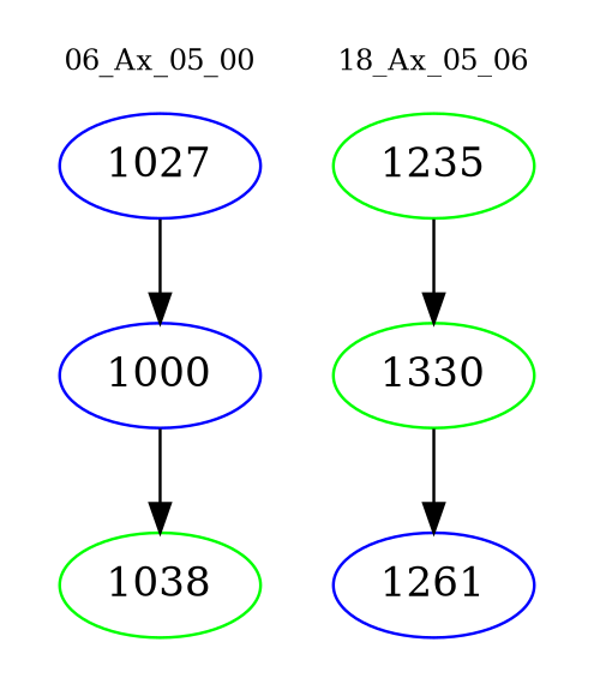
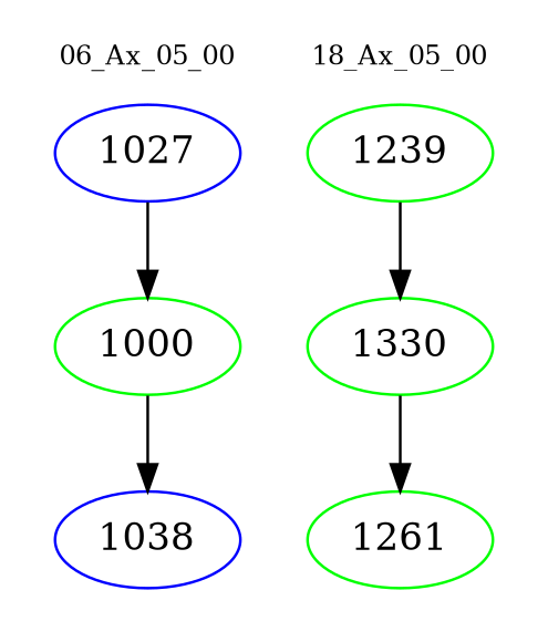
  digraph {
    node [color=blue]
    edge [color=black]
    n1 [label=1027]
-   n2 [label=1000]
-   n3 [color=green label=1038]
-   n4 [color=green label=1235]
+   n2 [color=green label=1000]
+   n3 [label=1038]
+   n4 [color=green label=1239]
    n5 [color=green label=1330]
-   n6 [label=1261]
+   n6 [color=green label=1261]
    subgraph cluster_1 {
      color=white
      fontsize=10
      label="06_Ax_05_00"
      n1
      n2
      n3
    }
    subgraph cluster_2 {
      color=white
      fontsize=10
-     label="18_Ax_05_06"
+     label="18_Ax_05_00"
      n4
      n5
      n6
    }
    n1 -> n2
    n2 -> n3
    n4 -> n5
    n5 -> n6
  }
